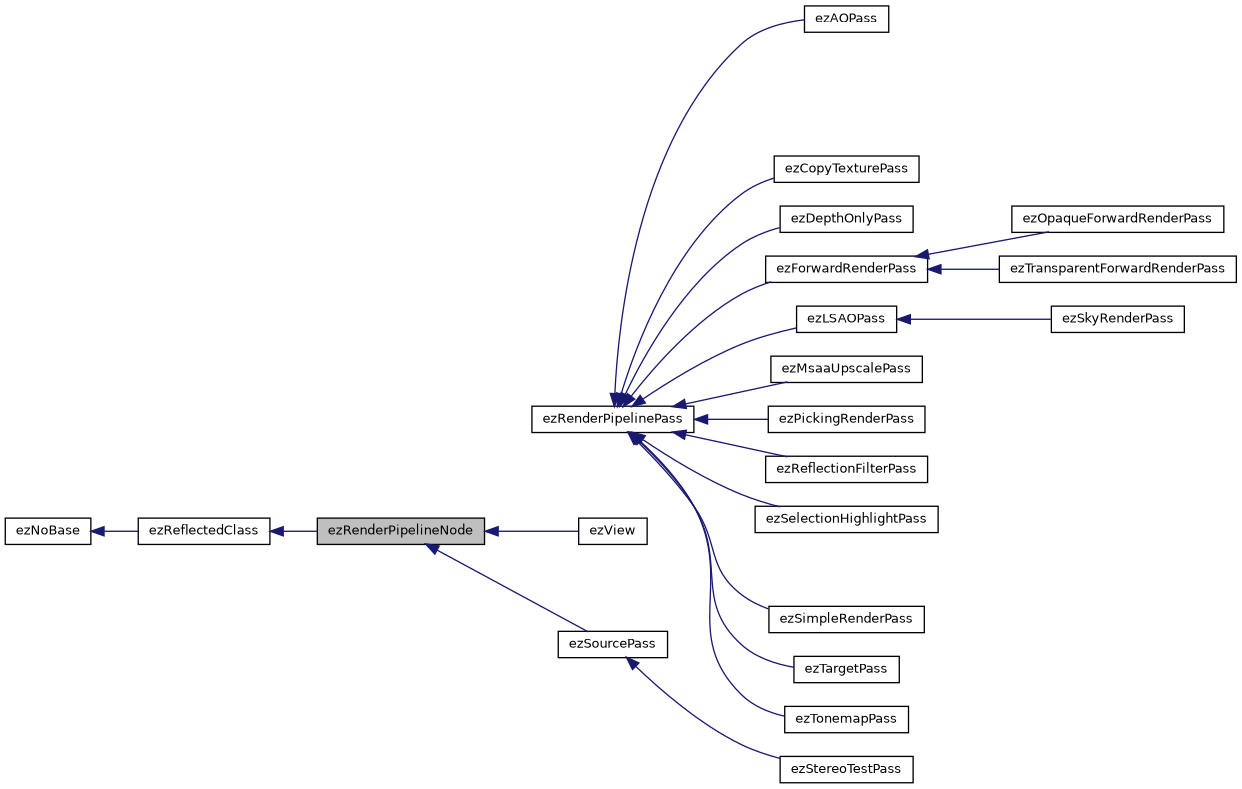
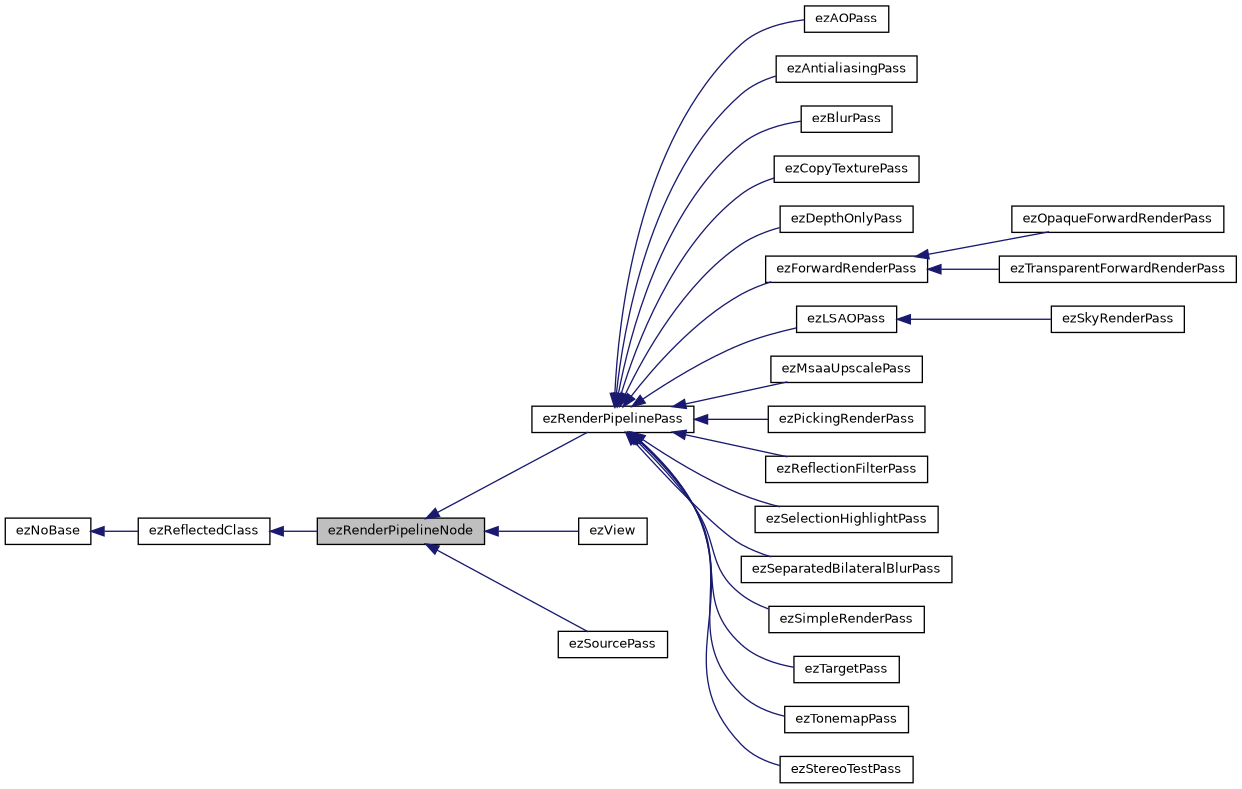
  digraph {
    rankdir=LR
    node [color=black fillcolor=white fontname=Helvetica fontsize=10 shape=record style=filled]
    edge [color=midnightblue dir=back fontname=Helvetica fontsize=10 labelfontname=Helvetica labelfontsize=10 style=solid]
    n1 [fillcolor=grey75 fontcolor=black height=0.2 label=ezRenderPipelineNode width=0.4]
    n2 [height=0.2 label=ezRenderPipelinePass width=0.4]
    n3 [height=0.2 label=ezView width=0.4]
    n4 [height=0.2 label=ezSourcePass width=0.4]
    n5 [height=0.2 label=ezAOPass width=0.4]
+   n6 [height=0.2 label=ezAntialiasingPass width=0.4]
+   n7 [height=0.2 label=ezBlurPass width=0.4]
    n8 [height=0.2 label=ezCopyTexturePass width=0.4]
    n9 [height=0.2 label=ezDepthOnlyPass width=0.4]
    n10 [height=0.2 label=ezForwardRenderPass width=0.4]
    n11 [height=0.2 label=ezLSAOPass width=0.4]
    n12 [height=0.2 label=ezMsaaUpscalePass width=0.4]
    n13 [height=0.2 label=ezPickingRenderPass width=0.4]
    n14 [height=0.2 label=ezReflectionFilterPass width=0.4]
    n15 [height=0.2 label=ezSelectionHighlightPass width=0.4]
+   n16 [height=0.2 label=ezSeparatedBilateralBlurPass width=0.4]
    n17 [height=0.2 label=ezSimpleRenderPass width=0.4]
    n18 [height=0.2 label=ezStereoTestPass width=0.4]
    n19 [height=0.2 label=ezTargetPass width=0.4]
    n20 [height=0.2 label=ezTonemapPass width=0.4]
    n21 [height=0.2 label=ezReflectedClass width=0.4]
    n22 [height=0.2 label=ezNoBase width=0.4]
    n23 [height=0.2 label=ezOpaqueForwardRenderPass width=0.4]
    n24 [height=0.2 label=ezTransparentForwardRenderPass width=0.4]
    n25 [height=0.2 label=ezSkyRenderPass width=0.4]
+   n1 -> n2
    n1 -> n3
    n1 -> n4
    n2 -> n5
+   n2 -> n6
+   n2 -> n7
    n2 -> n8
    n2 -> n9
    n2 -> n10
    n2 -> n11
    n2 -> n12
    n2 -> n13
    n2 -> n14
    n2 -> n15
+   n2 -> n16
    n2 -> n17
-   n4 -> n18
+   n2 -> n18
    n2 -> n19
    n2 -> n20
    n10 -> n23
    n10 -> n24
    n11 -> n25
    n21 -> n1
    n22 -> n21
  }
